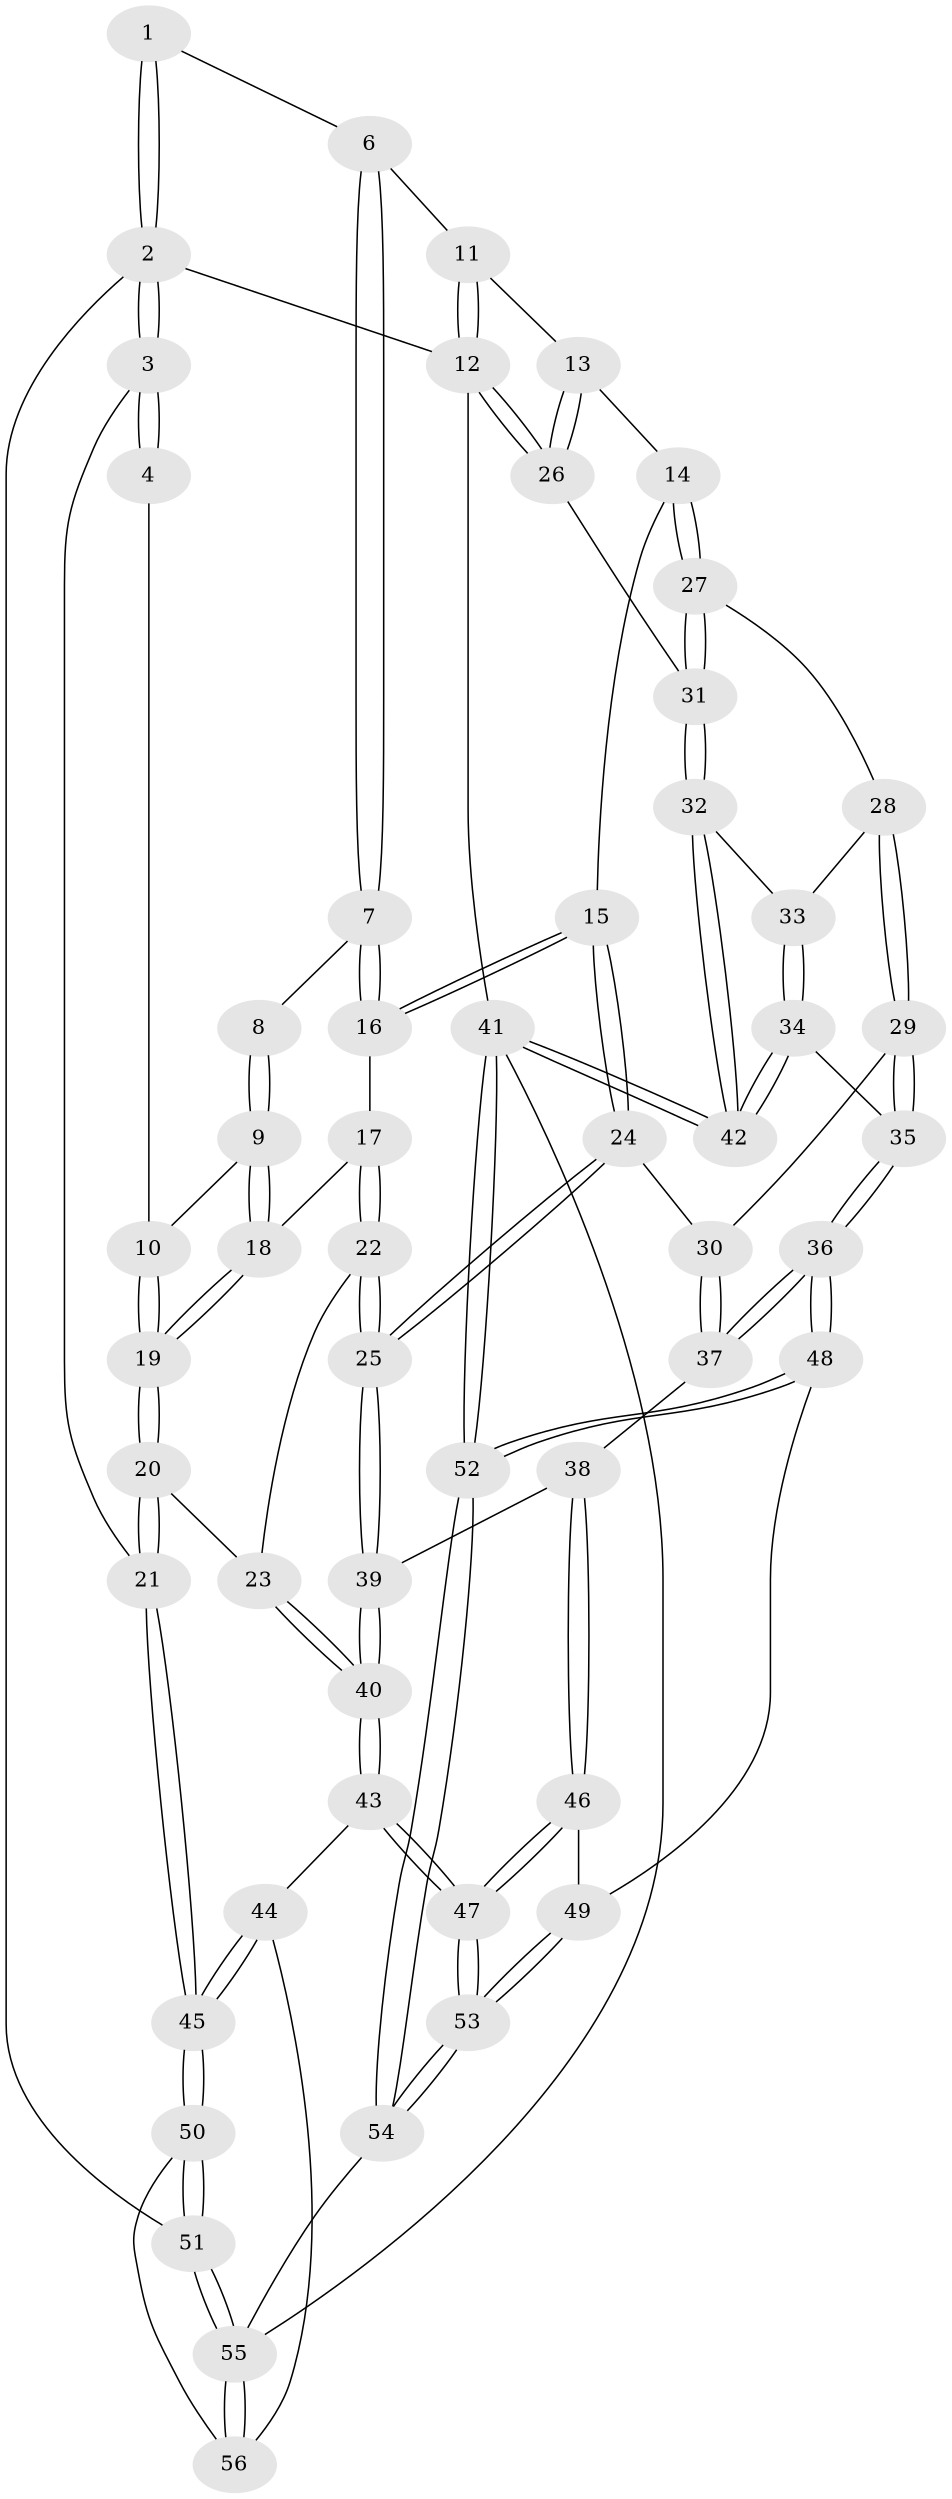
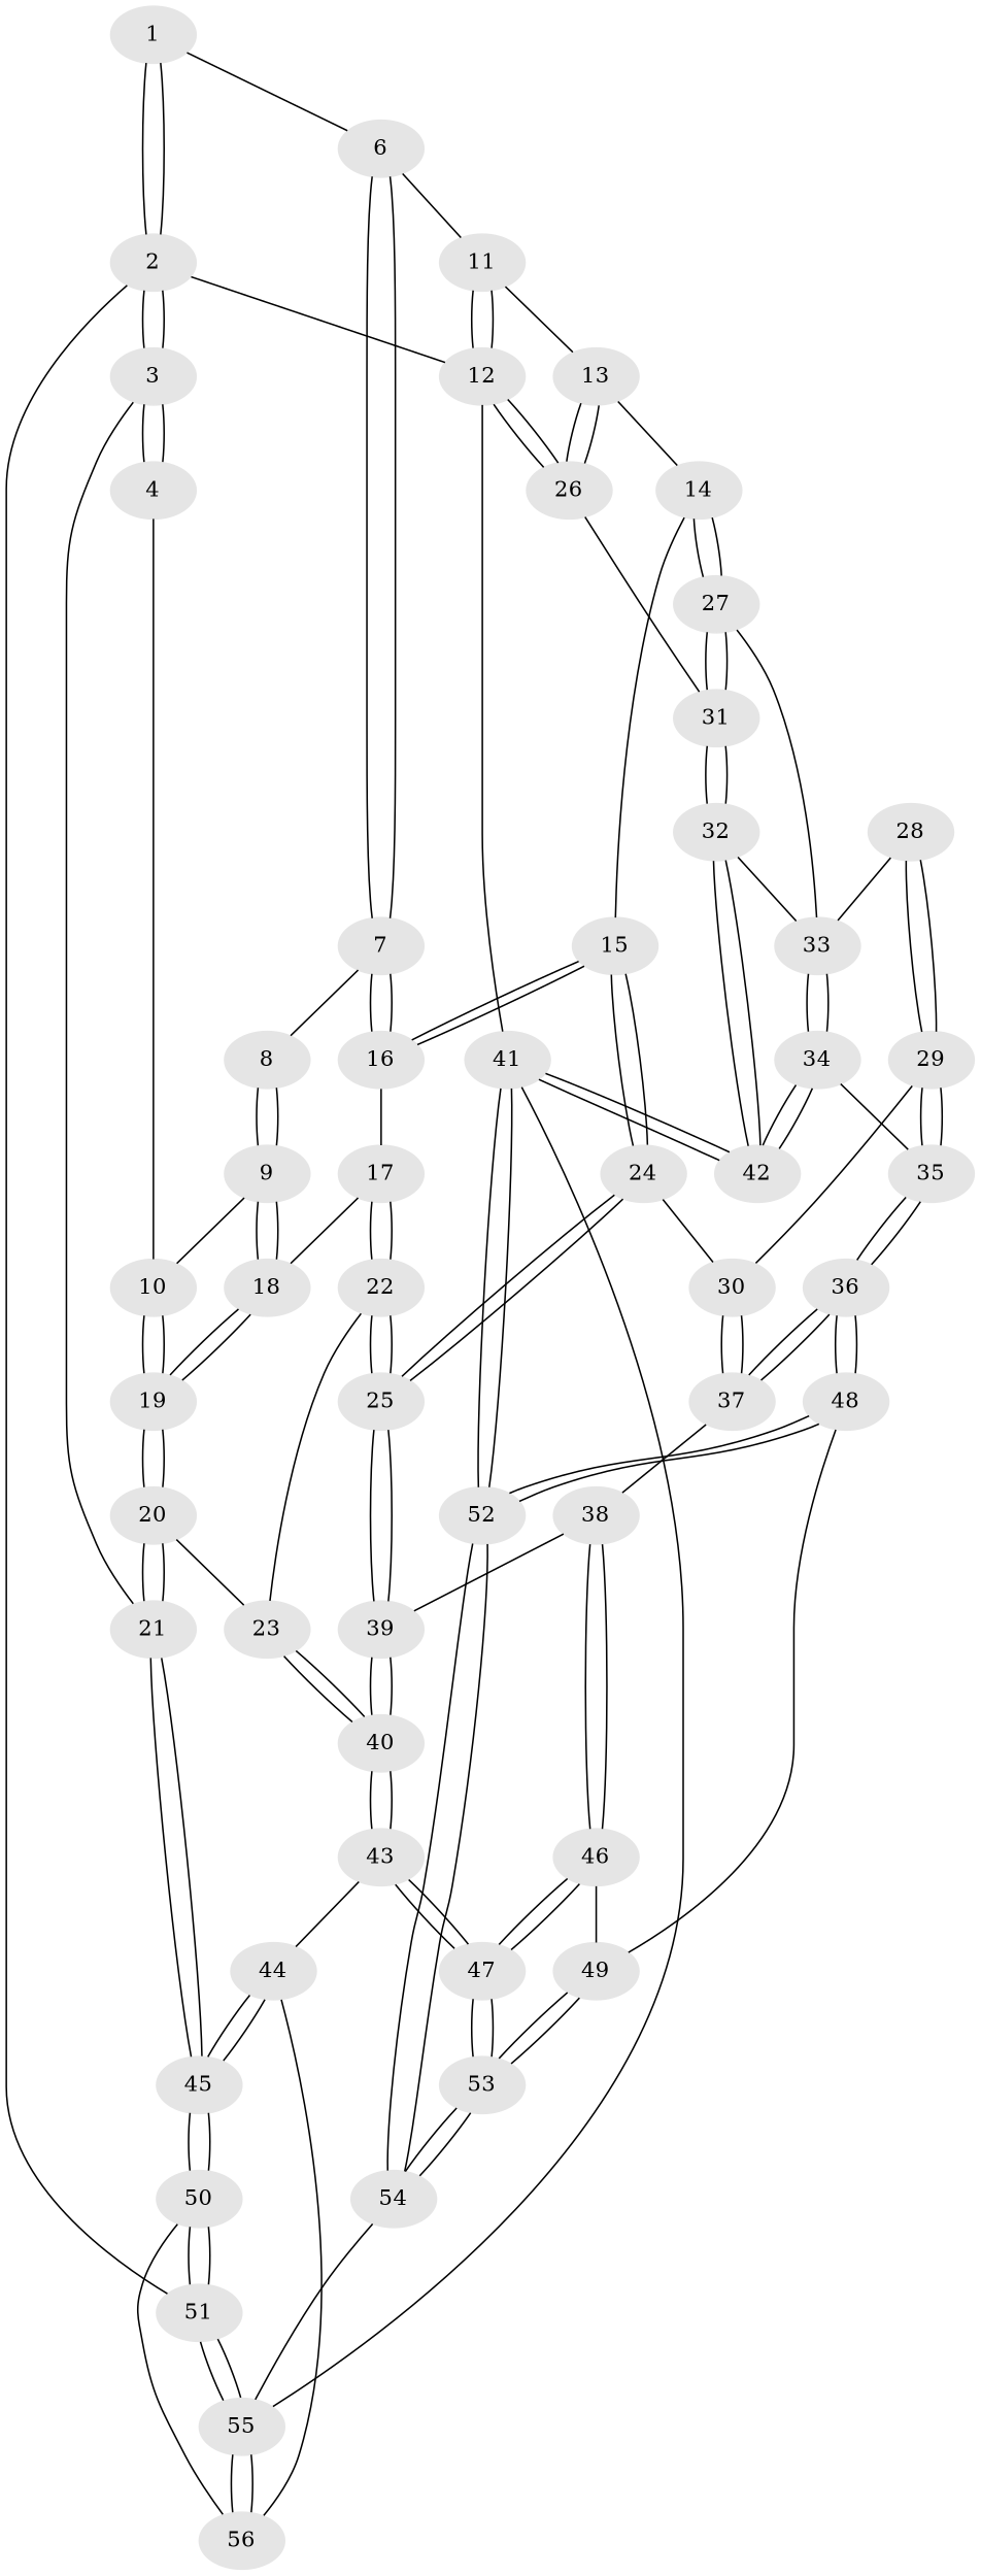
  graph {
    node [color=gray90 style=filled]
    1
    2
    6
    3
    12
    51
    7
    11
    4
    21
    26
    41
    55
    10
    45
    19
    8
    9
    16
    13
    17
    18
    20
    14
    31
    42
    52
    15
    27
    24
    28
    25
    30
    22
    23
    40
    50
    39
    43
    37
    32
    29
    33
    35
    34
    36
    38
    48
    49
    46
    47
    44
    54
    56
    53
    1 -- 2
    1 -- 2
    1 -- 6
    2 -- 3
    2 -- 3
    2 -- 12
    2 -- 51
    6 -- 7
    6 -- 7
    6 -- 11
    3 -- 4
    3 -- 4
    3 -- 21
    12 -- 26
    12 -- 26
    12 -- 41
    51 -- 55
    51 -- 55
    7 -- 8
    7 -- 16
    7 -- 16
    11 -- 12
    11 -- 12
    11 -- 13
    4 -- 10
    21 -- 45
    21 -- 45
    26 -- 31
    41 -- 55
    41 -- 42
    41 -- 42
    41 -- 52
    41 -- 52
    55 -- 56
    55 -- 56
    10 -- 19
    10 -- 19
    45 -- 50
    45 -- 50
    19 -- 20
    19 -- 20
    8 -- 9
    8 -- 9
    9 -- 10
    9 -- 18
    9 -- 18
    16 -- 17
    13 -- 26
    13 -- 26
    13 -- 14
    17 -- 18
    17 -- 22
    17 -- 22
    18 -- 19
    18 -- 19
    20 -- 21
    20 -- 21
    20 -- 23
    14 -- 15
    14 -- 27
    14 -- 27
    31 -- 32
    31 -- 32
    52 -- 54
    52 -- 54
    15 -- 16
    15 -- 16
    15 -- 24
    15 -- 24
    27 -- 31
    27 -- 31
-   27 -- 28
+   27 -- 33
    24 -- 25
    24 -- 25
    24 -- 30
    28 -- 29
    28 -- 29
    28 -- 33
    25 -- 39
    25 -- 39
    30 -- 37
    30 -- 37
    22 -- 25
    22 -- 25
    22 -- 23
    23 -- 40
    23 -- 40
    40 -- 43
    40 -- 43
    50 -- 51
    50 -- 51
    50 -- 56
    39 -- 40
    39 -- 40
    43 -- 47
    43 -- 47
    43 -- 44
    37 -- 38
    32 -- 42
    32 -- 42
    32 -- 33
    29 -- 30
    29 -- 35
    29 -- 35
    33 -- 34
    33 -- 34
    35 -- 36
    35 -- 36
    34 -- 42
    34 -- 42
    34 -- 35
    36 -- 37
    36 -- 37
    36 -- 48
    36 -- 48
    38 -- 39
    38 -- 46
    38 -- 46
    48 -- 52
    48 -- 52
    48 -- 49
    49 -- 53
    49 -- 53
    46 -- 49
    46 -- 47
    46 -- 47
    47 -- 53
    47 -- 53
    44 -- 45
    44 -- 45
    44 -- 56
    54 -- 55
    53 -- 54
    53 -- 54
  }
